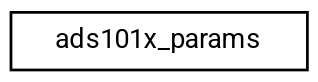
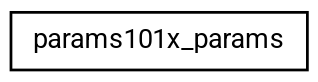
  digraph {
    rankdir=LR
    fontname=Roboto
-   n1 [color=black fillcolor=white fontname=Roboto fontsize=10 height=0.2 label=ads101x_params shape=record style=filled width=0.4]
+   n1 [color=black fillcolor=white fontname=Roboto fontsize=10 height=0.2 label=params101x_params shape=record style=filled width=0.4]
  }
